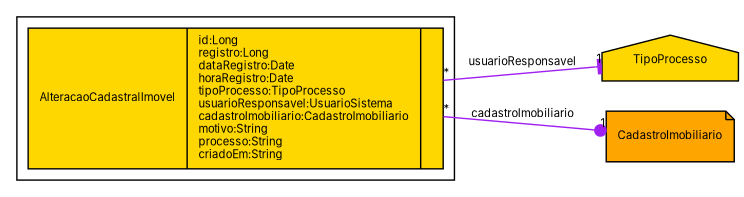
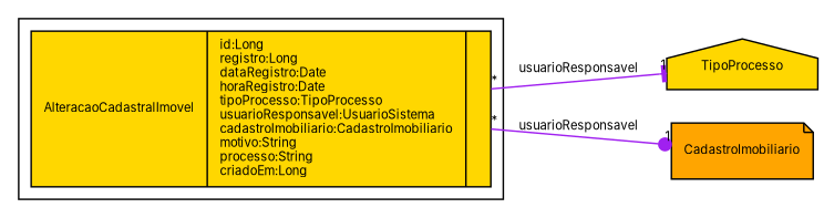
  digraph {
    fontname=Inter
    fontsize=8
    rankdir=LR
    node [fillcolor=gold fontname=Inter fontsize=8 style=filled]
    edge [color=purple fontname=Inter fontsize=8 headlabel=1 taillabel="*"]
-   n1 [label="{AlteracaoCadastralImovel|id:Long\lregistro:Long\ldataRegistro:Date\lhoraRegistro:Date\ltipoProcesso:TipoProcesso\lusuarioResponsavel:UsuarioSistema\lcadastroImobiliario:CadastroImobiliario\lmotivo:String\lprocesso:String\lcriadoEm:String\l|\l}" shape=record]
+   n1 [label="{AlteracaoCadastralImovel|id:Long\lregistro:Long\ldataRegistro:Date\lhoraRegistro:Date\ltipoProcesso:TipoProcesso\lusuarioResponsavel:UsuarioSistema\lcadastroImobiliario:CadastroImobiliario\lmotivo:String\lprocesso:String\lcriadoEm:Long\l|\l}" shape=record]
    n2 [label=TipoProcesso shape=house]
    CadastroImobiliario [fillcolor=orange shape=note]
    subgraph cluster_1 {
      n1
    }
    n1 -> n2 [arrowhead=tee label=usuarioResponsavel]
-   n1 -> CadastroImobiliario [arrowhead=dot label=cadastroImobiliario]
+   n1 -> CadastroImobiliario [arrowhead=dot label=usuarioResponsavel]
  }
